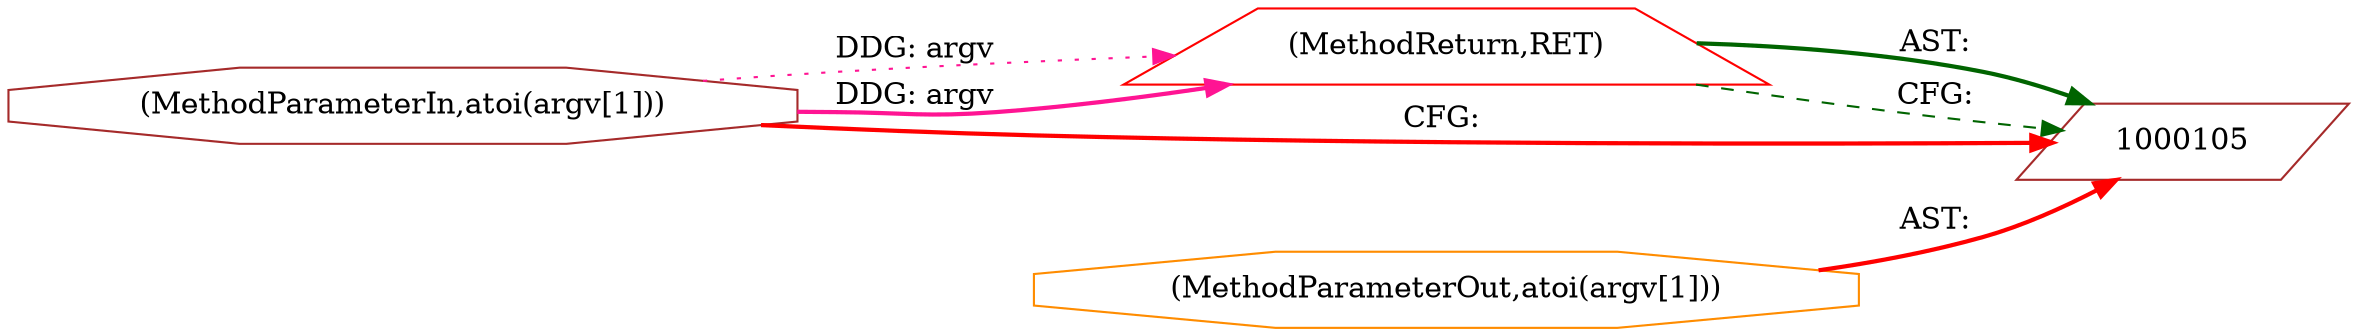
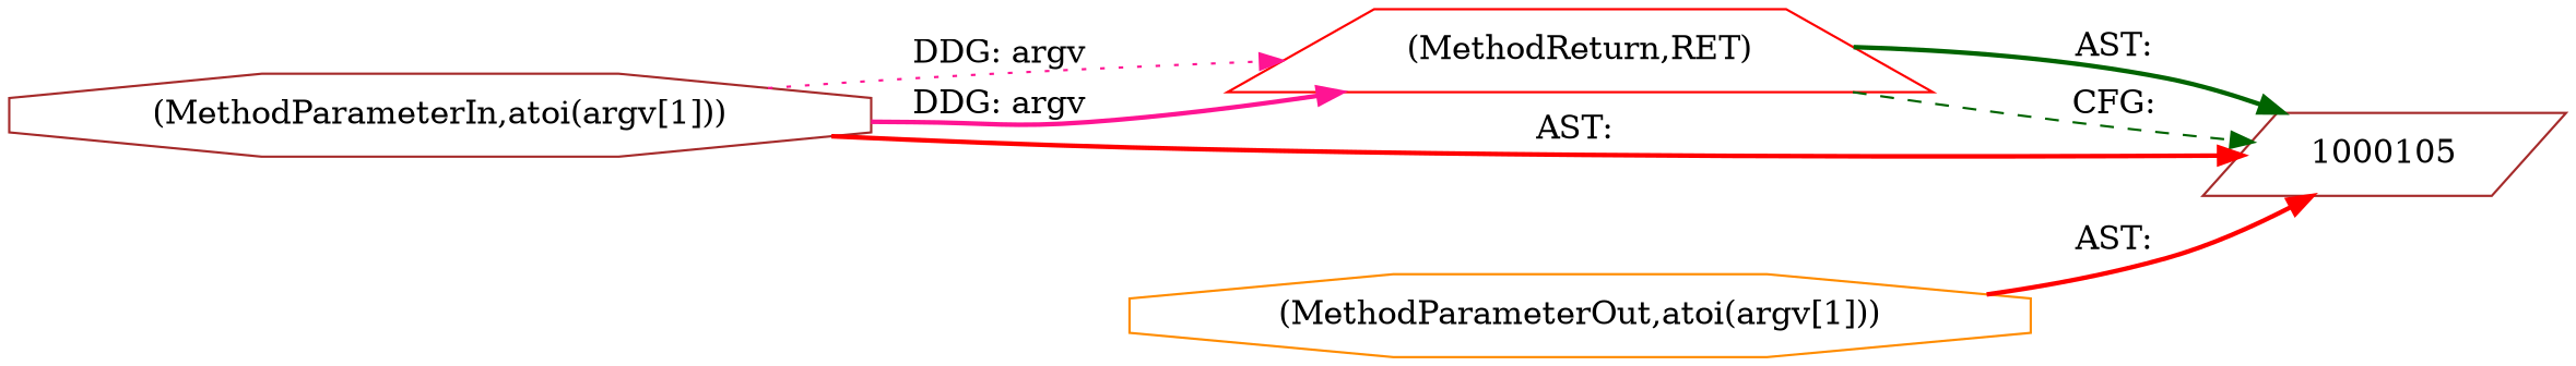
  digraph {
    rankdir=LR
    node [color=brown shape=octagon]
    edge [color=darkgreen style=bold]
    n1 [color=red label="(MethodReturn,RET)" shape=trapezium]
    1000105 [shape=parallelogram]
    n3 [label="(MethodParameterIn,atoi(argv[1]))"]
    n4 [color=darkorange label="(MethodParameterOut,atoi(argv[1]))"]
    n1 -> 1000105 [label="AST: "]
    n1 -> 1000105 [label="CFG: " style=dashed]
    n3 -> n1 [color=deeppink label="DDG: argv" style=dotted]
    n3 -> n1 [color=deeppink label="DDG: argv"]
-   n3 -> 1000105 [color=red label="CFG: "]
+   n3 -> 1000105 [color=red label="AST: "]
    n4 -> 1000105 [color=red label="AST: "]
  }
